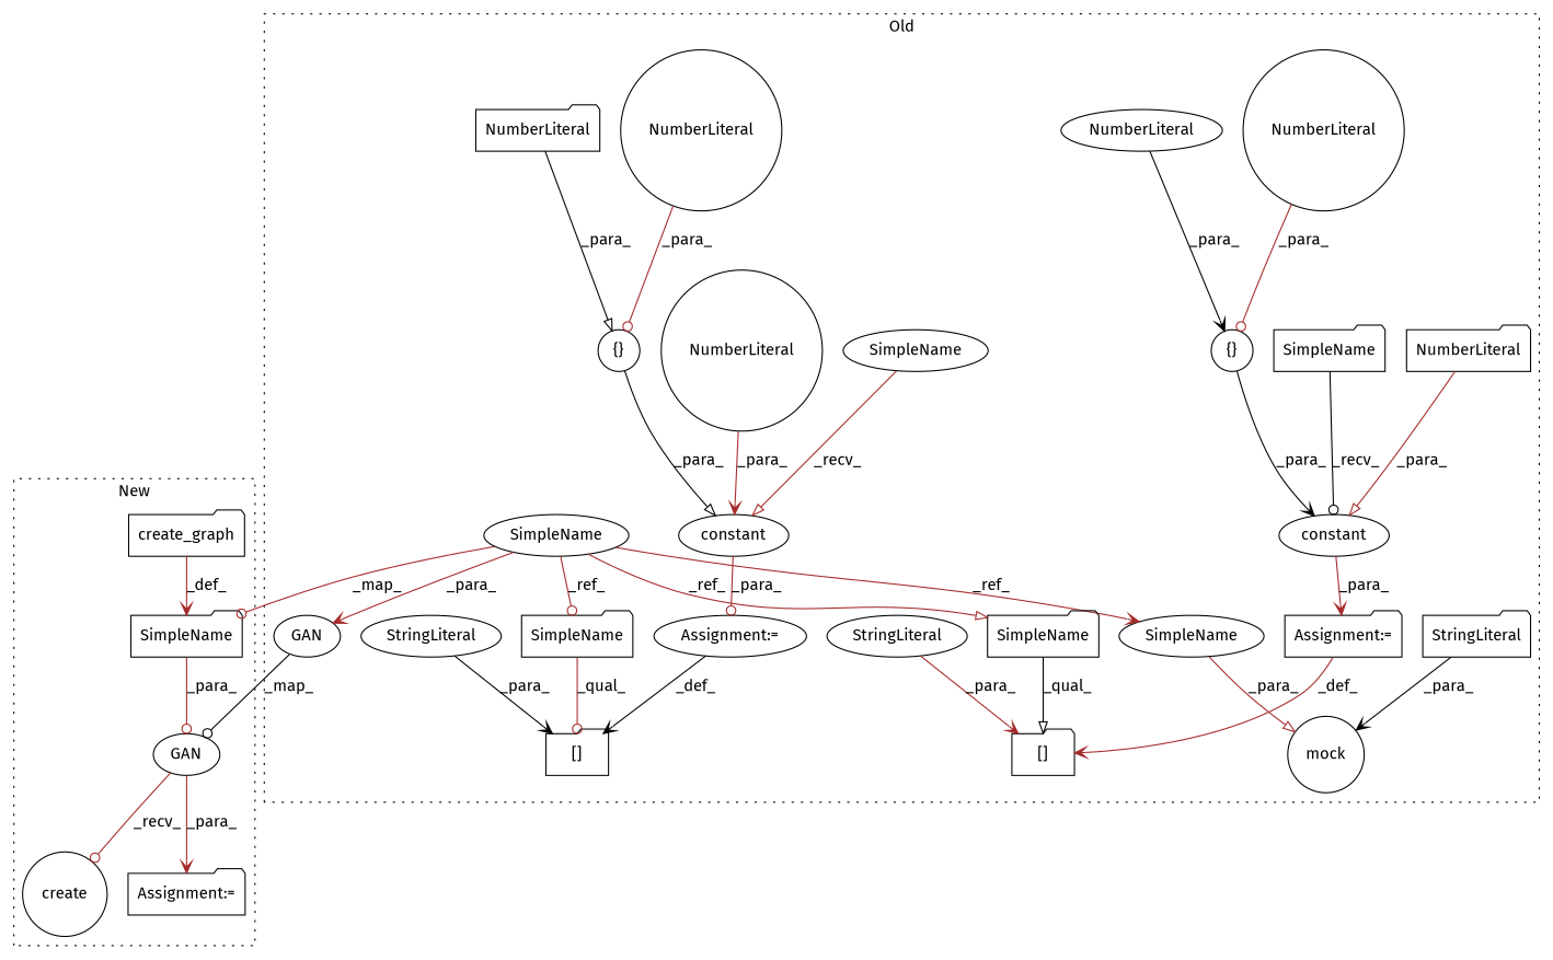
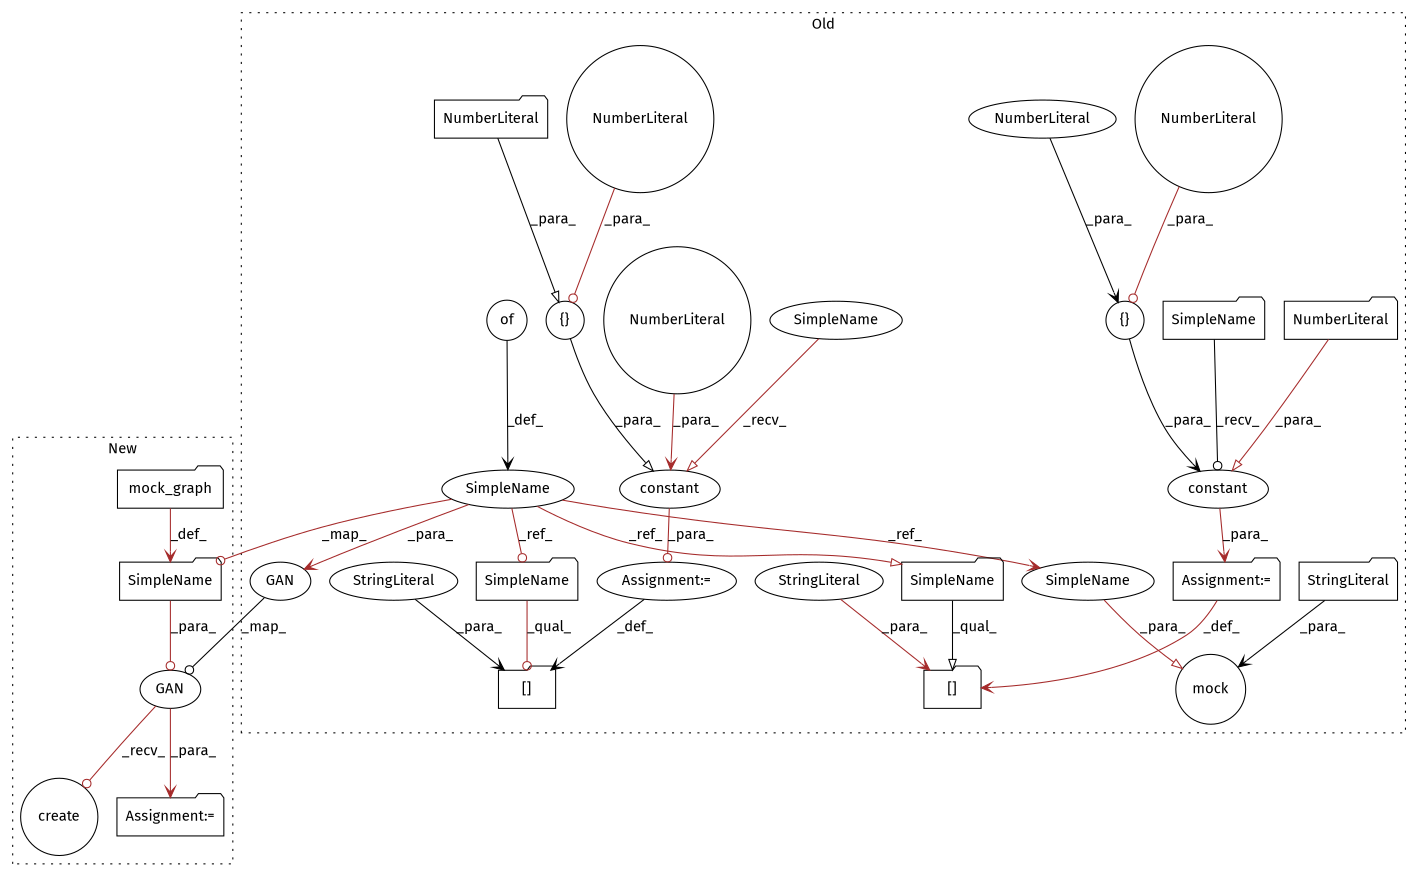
  digraph {
    fontname="Fira Sans"
    node [a=32 fontname="Fira Sans" l=1 s=901 shape=folder]
    edge [arrowhead=vee color=brown fontname="Fira Sans"]
+   n1 [l=4 label=of s=873 shape=circle]
    n2 [a=2 l="6,1" label="[]" s="885,899"]
    n3 [a=4 l="1,1" label="{}" s="932,936" shape=circle]
    n4 [a=34 label=NumberLiteral s=935 shape=circle]
    n5 [a=34 label=NumberLiteral s=933 shape=ellipse]
    n6 [a=2 l="6,1" label="[]" s="946,960"]
    n7 [a=4 l="1,1" label="{}" s="993,997" shape=circle]
    n8 [a=34 label=NumberLiteral s=994 shape=circle]
    n9 [a=34 label=NumberLiteral s=996]
    n10 [l="6,1" label=mock s="1007,1027" shape=circle]
    n11 [l="9,1" label=constant s="912,937" shape=ellipse]
    n12 [a=34 label=NumberLiteral s=921]
    n13 [l="9,1" label=constant s="973,998" shape=ellipse]
    n14 [a=34 label=NumberLiteral s=982 shape=circle]
    n15 [a=42 l=5 label=SimpleName s=863 shape=ellipse]
    n16 [a=45 l=8 label=StringLiteral s=1013]
    n17 [a=45 l=8 label=StringLiteral s=891 shape=ellipse]
    n18 [a=45 l=8 label=StringLiteral s=952 shape=ellipse]
    n19 [a=7 label="Assignment:=" s=900]
    n20 [l="4,1" label=GAN s="1062,1071" shape=ellipse]
    n21 [a=7 label="Assignment:=" s=961 shape=ellipse]
    n22 [a=42 l=10 label=SimpleName]
    n23 [a=42 l=10 label=SimpleName s=962 shape=ellipse]
    n24 [a=42 l=5 label=SimpleName s=1022 shape=ellipse]
    n25 [a=42 l=5 label=SimpleName s=885]
    n26 [a=42 l=5 label=SimpleName s=946]
-   n27 [l=12 label=create_graph]
+   n27 [l=12 label=mock_graph]
    n28 [a=42 l=5 label=SimpleName s=895]
    n29 [l=8 label=create s=956 shape=circle]
    n30 [a=7 label="Assignment:=" s=976]
    n31 [l="4,1" label=GAN s="934,943" shape=ellipse]
    subgraph cluster_1 {
      label=Old
      style=dotted
+     n1
      n2
      n3
      n4
      n5
      n6
      n7
      n8
      n9
      n10
      n11
      n12
      n13
      n14
      n15
      n16
      n17
      n18
      n19
      n20
      n21
      n22
      n23
      n24
      n25
      n26
    }
    subgraph cluster_2 {
      label=New
      style=dotted
      n27
      n28
      n29
      n30
      n31
    }
+   n1 -> n15 [color=black label=_def_]
    n3 -> n11 [color=black label=_para_]
    n4 -> n3 [arrowhead=odot label=_para_]
    n5 -> n3 [color=black label=_para_]
    n7 -> n13 [arrowhead=onormal color=black label=_para_]
    n8 -> n7 [arrowhead=odot label=_para_]
    n9 -> n7 [arrowhead=onormal color=black label=_para_]
    n11 -> n19 [label=_para_]
    n12 -> n11 [arrowhead=onormal label=_para_]
    n13 -> n21 [arrowhead=odot label=_para_]
    n14 -> n13 [label=_para_]
    n15 -> n20 [label=_para_]
    n15 -> n24 [label=_ref_]
    n15 -> n25 [arrowhead=onormal label=_ref_]
    n15 -> n26 [arrowhead=odot label=_ref_]
    n15 -> n28 [arrowhead=odot label=_map_]
    n16 -> n10 [color=black label=_para_]
    n17 -> n2 [label=_para_]
    n18 -> n6 [color=black label=_para_]
    n19 -> n2 [label=_def_]
    n20 -> n31 [arrowhead=odot color=black label=_map_]
    n21 -> n6 [color=black label=_def_]
    n22 -> n11 [arrowhead=odot color=black label=_recv_]
    n23 -> n13 [arrowhead=onormal label=_recv_]
    n24 -> n10 [arrowhead=onormal label=_para_]
    n25 -> n2 [arrowhead=onormal color=black label=_qual_]
    n26 -> n6 [arrowhead=odot label=_qual_]
    n27 -> n28 [label=_def_]
    n28 -> n31 [arrowhead=odot label=_para_]
    n31 -> n29 [arrowhead=odot label=_recv_]
    n31 -> n30 [label=_para_]
  }
